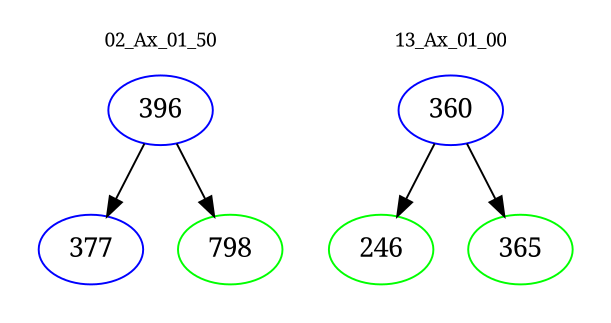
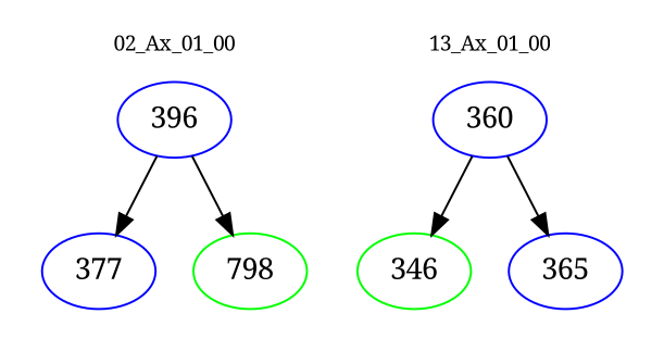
  digraph {
    fontname="Noto Serif"
    node [color=blue fontname="Noto Serif"]
    edge [color=black fontname="Noto Serif"]
    n1 [label=396]
    n2 [label=377]
    n3 [color=green label=798]
    n4 [label=360]
-   n5 [color=green label=246]
-   n6 [color=green label=365]
+   n5 [color=green label=346]
+   n6 [label=365]
    subgraph cluster_1 {
      color=white
      fontsize=10
-     label="02_Ax_01_50"
+     label="02_Ax_01_00"
      n1
      n2
      n3
    }
    subgraph cluster_2 {
      color=white
      fontsize=10
      label="13_Ax_01_00"
      n4
      n5
      n6
    }
    n1 -> n2
    n1 -> n3
    n4 -> n5
    n4 -> n6
  }
